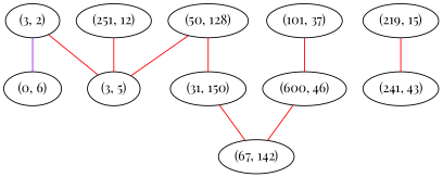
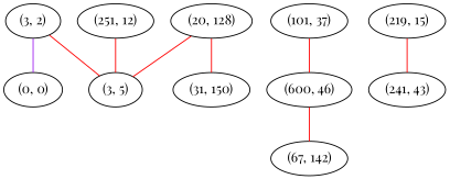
  graph {
    fontname="Playfair Display"
    node [fontname="Playfair Display"]
    edge [color=red fontname="Playfair Display" weight=1]
    "(3, 2)"
-   "(0, 0)" [label="(0, 6)"]
+   "(0, 0)"
    "(3, 5)"
    n4 [label="(600, 46)"]
    "(101, 37)"
    "(67, 142)"
    n7 [label="(241, 43)"]
    "(219, 15)"
-   "(20, 128)" [label="(50, 128)"]
+   "(20, 128)"
    n10 [label="(31, 150)"]
    n11 [label="(251, 12)"]
    "(3, 2)" -- "(0, 0)" [color=purple weight=4]
    "(3, 2)" -- "(3, 5)"
    n4 -- "(67, 142)"
    "(101, 37)" -- n4
    "(219, 15)" -- n7
    "(20, 128)" -- "(3, 5)"
    "(20, 128)" -- n10
-   n10 -- "(67, 142)"
    n11 -- "(3, 5)"
  }
